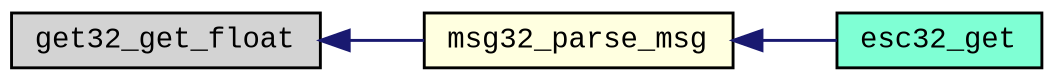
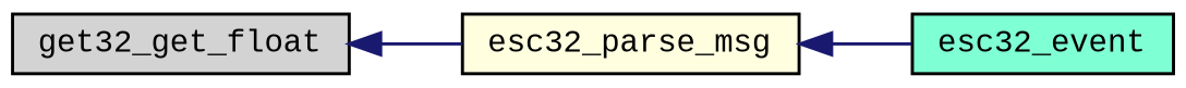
  digraph {
    fontname="Liberation Mono"
    rankdir=LR
    node [color=black fontname="Liberation Mono" fontsize=10 shape=record style=filled]
    edge [color=midnightblue dir=back fontname="Liberation Mono" fontsize=10 labelfontname=FreeSans labelfontsize=10 style=solid]
    n1 [fillcolor=lightgrey fontcolor=black height=0.2 label=get32_get_float width=0.4]
-   n2 [fillcolor=lightyellow height=0.2 label=msg32_parse_msg width=0.4]
-   n3 [fillcolor=aquamarine height=0.2 label=esc32_get width=0.4]
+   n2 [fillcolor=lightyellow height=0.2 label=esc32_parse_msg width=0.4]
+   n3 [fillcolor=aquamarine height=0.2 label=esc32_event width=0.4]
    n1 -> n2
    n2 -> n3
  }
